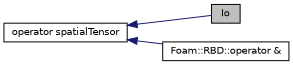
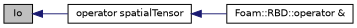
  digraph {
    rankdir=LR
    node [color=black fontname=Helvetica fontsize=10 shape=record]
    edge [color=midnightblue dir=back fontname=Helvetica fontsize=10 labelfontname=Helvetica labelfontsize=10 style=solid]
    n1 [fillcolor=grey75 fontcolor=black height=0.2 label=Io style=filled width=0.4]
    n2 [height=0.2 label="operator spatialTensor" width=0.4]
    n3 [height=0.2 label="Foam::RBD::operator &" width=0.4]
-   n2 -> n1
+   n1 -> n2
    n2 -> n3
  }
